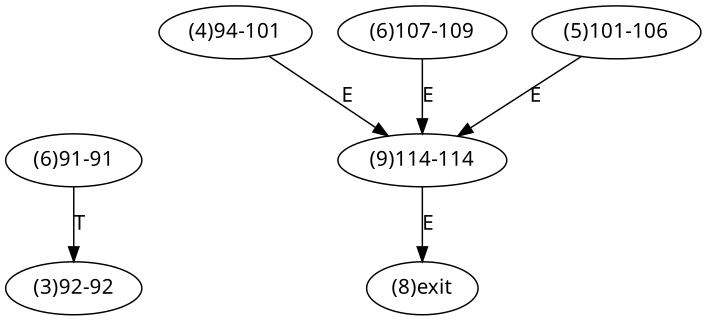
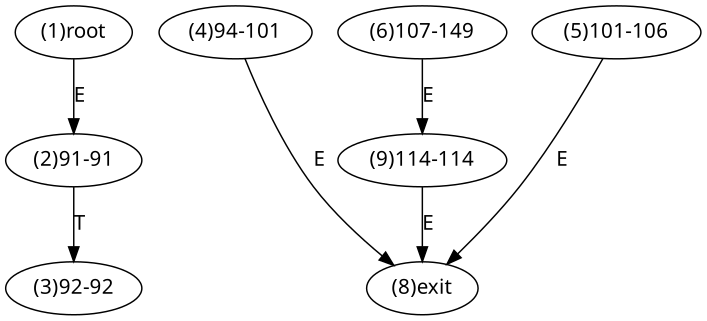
  digraph {
    fontname="Noto Sans"
    node [fontname="Noto Sans"]
    edge [fontname="Noto Sans"]
-   n2 [label="(6)91-91"]
+   n1 [label="(1)root"]
+   n2 [label="(2)91-91"]
    n3 [label="(3)92-92"]
-   n4 [label="(6)107-109"]
+   n4 [label="(6)107-149"]
    n5 [label="(9)114-114"]
    n6 [label="(4)94-101"]
    n7 [label="(8)exit"]
    n8 [label="(5)101-106"]
+   n1 -> n2 [label=E]
    n2 -> n3 [label=T]
    n4 -> n5 [label=E]
    n5 -> n7 [label=E]
-   n6 -> n5 [label=E]
-   n8 -> n5 [label=E]
+   n6 -> n7 [label=E]
+   n8 -> n7 [label=E]
  }
